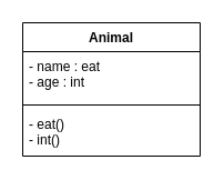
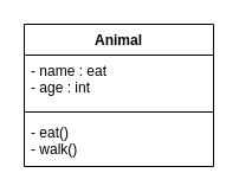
  <mxCell id="0" />
  <mxCell id="1" parent="0" />
  <mxCell id="2" value="Animal" style="swimlane;fontStyle=1;align=center;verticalAlign=top;childLayout=stackLayout;horizontal=1;startSize=26;horizontalStack=0;resizeParent=1;resizeParentMax=0;resizeLast=0;collapsible=1;marginBottom=0;" vertex="1" parent="1"><mxGeometry x="20" y="20" width="160" height="120" as="geometry" /></mxCell>
  <mxCell id="3" value="- name : eat&#10;- age : int" style="text;strokeColor=none;fillColor=none;align=left;verticalAlign=top;spacingLeft=4;spacingRight=4;overflow=hidden;rotatable=0;points=[[0,0.5],[1,0.5]];portConstraint=eastwest;" vertex="1" parent="2"><mxGeometry y="26" width="160" height="44" as="geometry" /></mxCell>
  <mxCell id="4" value="" style="line;strokeWidth=1;fillColor=none;align=left;verticalAlign=middle;spacingTop=-1;spacingLeft=3;spacingRight=3;rotatable=0;labelPosition=right;points=[];portConstraint=eastwest;" vertex="1" parent="2"><mxGeometry y="70" width="160" height="8" as="geometry" /></mxCell>
- <mxCell id="5" value="- eat()&#10;- int()" style="text;strokeColor=none;fillColor=none;align=left;verticalAlign=top;spacingLeft=4;spacingRight=4;overflow=hidden;rotatable=0;points=[[0,0.5],[1,0.5]];portConstraint=eastwest;" vertex="1" parent="2"><mxGeometry y="78" width="160" height="42" as="geometry" /></mxCell>
+ <mxCell id="5" value="- eat()&#10;- walk()" style="text;strokeColor=none;fillColor=none;align=left;verticalAlign=top;spacingLeft=4;spacingRight=4;overflow=hidden;rotatable=0;points=[[0,0.5],[1,0.5]];portConstraint=eastwest;" vertex="1" parent="2"><mxGeometry y="78" width="160" height="42" as="geometry" /></mxCell>
